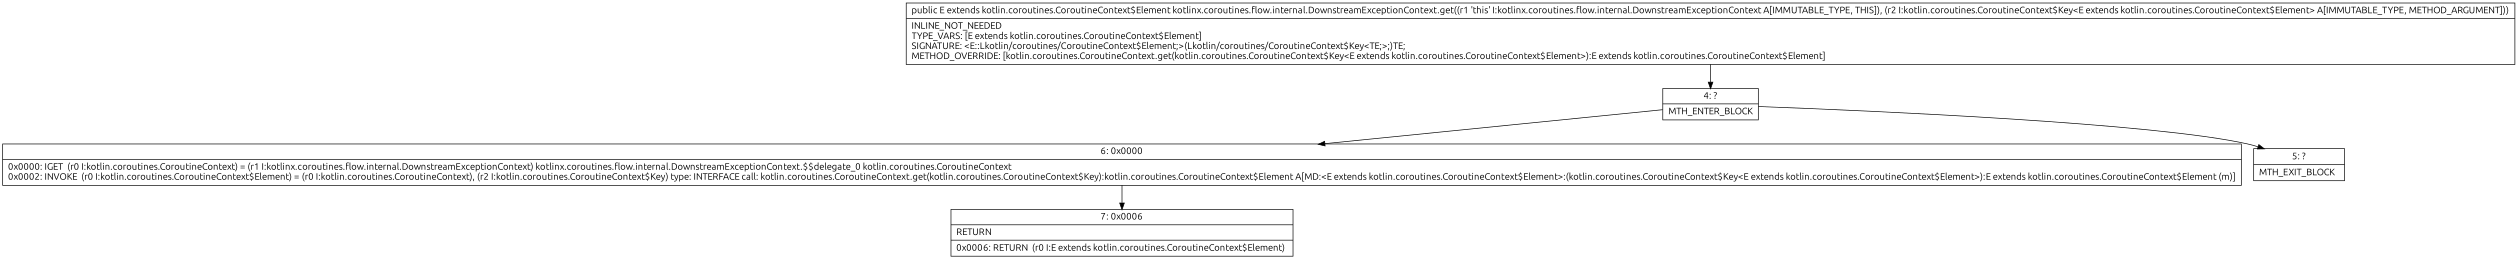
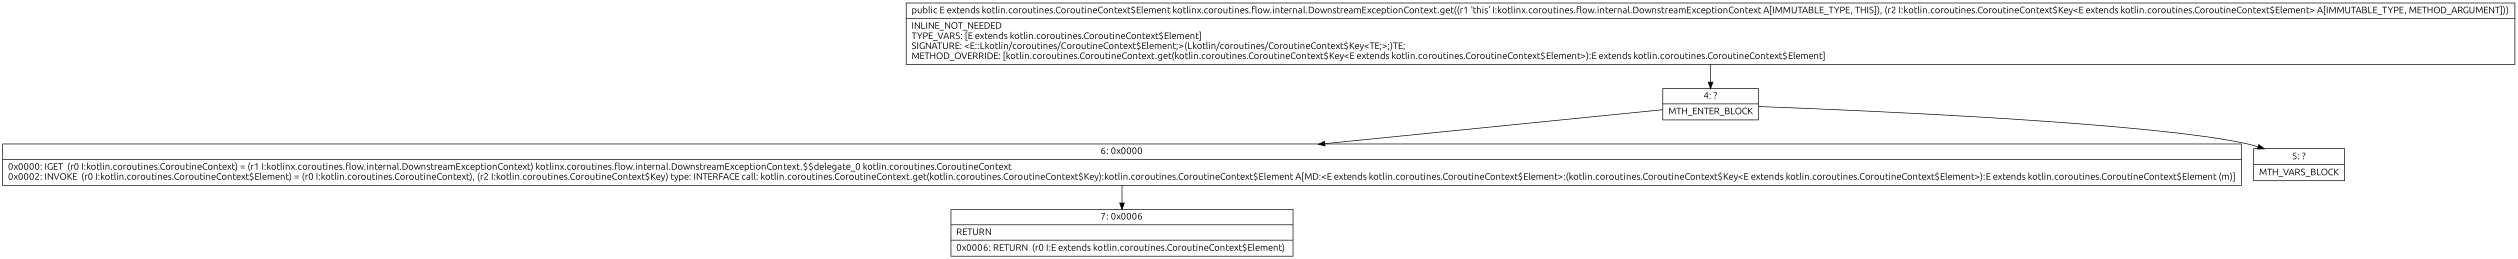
  digraph {
    fontname=Ubuntu
    node [fontname=Ubuntu shape=record]
    edge [fontname=Ubuntu]
    n1 [label="{4\:\ ?|MTH_ENTER_BLOCK\l}"]
    n2 [label="{6\:\ 0x0000|0x0000: IGET  (r0 I:kotlin.coroutines.CoroutineContext) = (r1 I:kotlinx.coroutines.flow.internal.DownstreamExceptionContext) kotlinx.coroutines.flow.internal.DownstreamExceptionContext.$$delegate_0 kotlin.coroutines.CoroutineContext \l0x0002: INVOKE  (r0 I:kotlin.coroutines.CoroutineContext$Element) = (r0 I:kotlin.coroutines.CoroutineContext), (r2 I:kotlin.coroutines.CoroutineContext$Key) type: INTERFACE call: kotlin.coroutines.CoroutineContext.get(kotlin.coroutines.CoroutineContext$Key):kotlin.coroutines.CoroutineContext$Element A[MD:\<E extends kotlin.coroutines.CoroutineContext$Element\>:(kotlin.coroutines.CoroutineContext$Key\<E extends kotlin.coroutines.CoroutineContext$Element\>):E extends kotlin.coroutines.CoroutineContext$Element (m)]\l}"]
-   n3 [label="{5\:\ ?|MTH_EXIT_BLOCK\l}"]
+   n3 [label="{5\:\ ?|MTH_VARS_BLOCK\l}"]
    n4 [label="{7\:\ 0x0006|RETURN\l|0x0006: RETURN  (r0 I:E extends kotlin.coroutines.CoroutineContext$Element) \l}"]
    n5 [label="{public E extends kotlin.coroutines.CoroutineContext$Element kotlinx.coroutines.flow.internal.DownstreamExceptionContext.get((r1 'this' I:kotlinx.coroutines.flow.internal.DownstreamExceptionContext A[IMMUTABLE_TYPE, THIS]), (r2 I:kotlin.coroutines.CoroutineContext$Key\<E extends kotlin.coroutines.CoroutineContext$Element\> A[IMMUTABLE_TYPE, METHOD_ARGUMENT]))  | INLINE_NOT_NEEDED\lTYPE_VARS: [E extends kotlin.coroutines.CoroutineContext$Element]\lSIGNATURE: \<E::Lkotlin\/coroutines\/CoroutineContext$Element;\>(Lkotlin\/coroutines\/CoroutineContext$Key\<TE;\>;)TE;\lMETHOD_OVERRIDE: [kotlin.coroutines.CoroutineContext.get(kotlin.coroutines.CoroutineContext$Key\<E extends kotlin.coroutines.CoroutineContext$Element\>):E extends kotlin.coroutines.CoroutineContext$Element]\l}"]
    n1 -> n2
    n1 -> n3
    n2 -> n4
    n5 -> n1
  }
